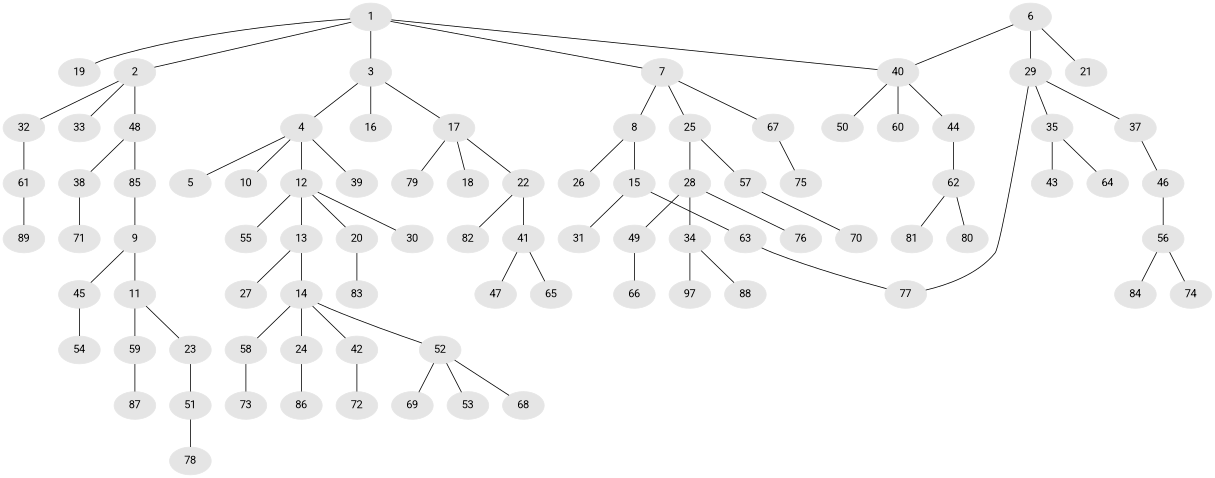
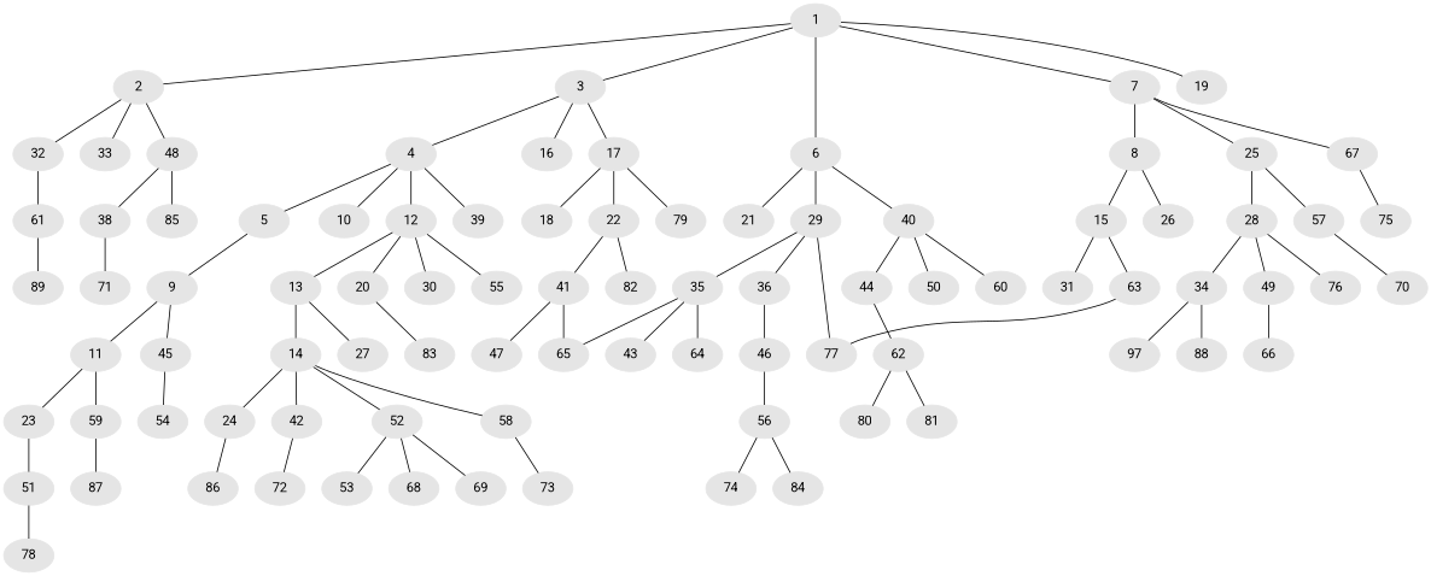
  graph {
    fontname=Roboto
    node [color=gray90 fontname=Roboto style=filled]
    edge [fontname=Roboto]
    1
    2
    3
    6
    7
    19
    32
    33
    48
    4
    16
    17
    21
    29
    40
    8
    25
    67
    61
    38
    85
    5
    10
    12
    39
    18
    22
    79
    9
    13
    20
    30
    55
    11
    45
    71
    35
-   36 [label=37]
+   36
    77
    44
    50
    60
    15
    26
    28
    57
    75
    31
    63
    23
    59
    54
    51
    87
    14
    27
    83
    24
    42
    52
    58
    86
    72
    53
    68
    69
    73
    41
    82
    65
    47
    78
    34
    49
    76
    70
    n77 [label=97]
    88
    66
    43
    64
    46
    89
    56
    62
    80
    81
    74
    84
    1 -- 2
    1 -- 3
-   1 -- 40
+   1 -- 6
    1 -- 7
    1 -- 19
    2 -- 32
    2 -- 33
    2 -- 48
    3 -- 4
    3 -- 16
    3 -- 17
    6 -- 21
    6 -- 29
    6 -- 40
    7 -- 8
    7 -- 25
    7 -- 67
    32 -- 61
    48 -- 38
    48 -- 85
    4 -- 5
    4 -- 10
    4 -- 12
    4 -- 39
    17 -- 18
    17 -- 22
    17 -- 79
    29 -- 35
    29 -- 36
    29 -- 77
    40 -- 44
    40 -- 50
    40 -- 60
    8 -- 15
    8 -- 26
    25 -- 28
    25 -- 57
    67 -- 75
    61 -- 89
    38 -- 71
-   85 -- 9
+   5 -- 9
    12 -- 13
    12 -- 20
    12 -- 30
    12 -- 55
    22 -- 41
    22 -- 82
    9 -- 11
    9 -- 45
    13 -- 14
    13 -- 27
    20 -- 83
    11 -- 23
    11 -- 59
    45 -- 54
+   35 -- 65
    35 -- 43
    35 -- 64
    36 -- 46
    44 -- 62
    15 -- 31
    15 -- 63
    28 -- 34
    28 -- 49
    28 -- 76
    57 -- 70
    63 -- 77
    23 -- 51
    59 -- 87
    51 -- 78
    14 -- 24
    14 -- 42
    14 -- 52
    14 -- 58
    24 -- 86
    42 -- 72
    52 -- 53
    52 -- 68
    52 -- 69
    58 -- 73
    41 -- 65
    41 -- 47
    34 -- n77
    34 -- 88
    49 -- 66
    46 -- 56
    56 -- 74
    56 -- 84
    62 -- 80
    62 -- 81
  }
